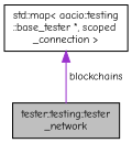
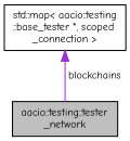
  digraph {
    fontname="Comic Neue"
    node [color=black fontname="Comic Neue" fontsize=10 shape=record style=filled]
-   n1 [fillcolor=grey75 fontcolor=black height=0.2 label="tester::testing::tester\l_network" width=0.4]
+   n1 [fillcolor=grey75 fontcolor=black height=0.2 label="aacio::testing::tester\l_network" width=0.4]
    n2 [fillcolor=white height=0.2 label="std::map\< aacio::testing\l::base_tester *, scoped\l_connection \>" width=0.4]
    n2 -> n1 [color=darkorchid3 dir=back fontname="Comic Neue" fontsize=10 label=" blockchains" labelfontname=Helvetica labelfontsize=10 style=solid]
  }
